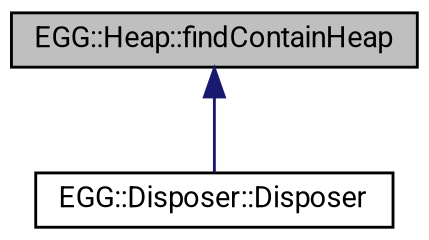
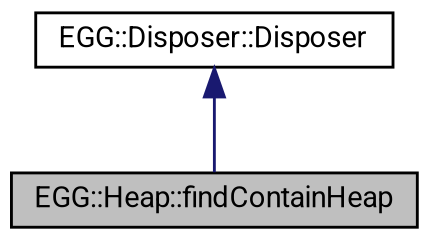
  digraph {
    rankdir=TB
    fontname=Roboto
    node [color=black fontname=Roboto fontsize=10 shape=record style=filled]
    n1 [fillcolor=grey75 fontcolor=black height=0.2 label="EGG::Heap::findContainHeap" width=0.4]
    n2 [fillcolor=white height=0.2 label="EGG::Disposer::Disposer" width=0.4]
-   n1 -> n2 [color=midnightblue dir=back fontname=Roboto fontsize=10 labelfontname=FreeMono labelfontsize=10 style=solid]
+   n2 -> n1 [color=midnightblue dir=back fontname=Roboto fontsize=10 labelfontname=FreeMono labelfontsize=10 style=solid]
  }
